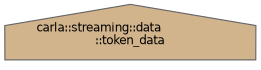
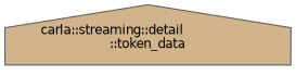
  digraph {
    rankdir=LR
-   n1 [color=grey40 fillcolor=tan fontname=Helvetica fontsize=10 height=0.2 label="carla::streaming::data\l::token_data" shape=house style=filled width=0.4]
+   n1 [color=grey40 fillcolor=tan fontname=Helvetica fontsize=10 height=0.2 label="carla::streaming::detail\l::token_data" shape=house style=filled width=0.4]
  }
